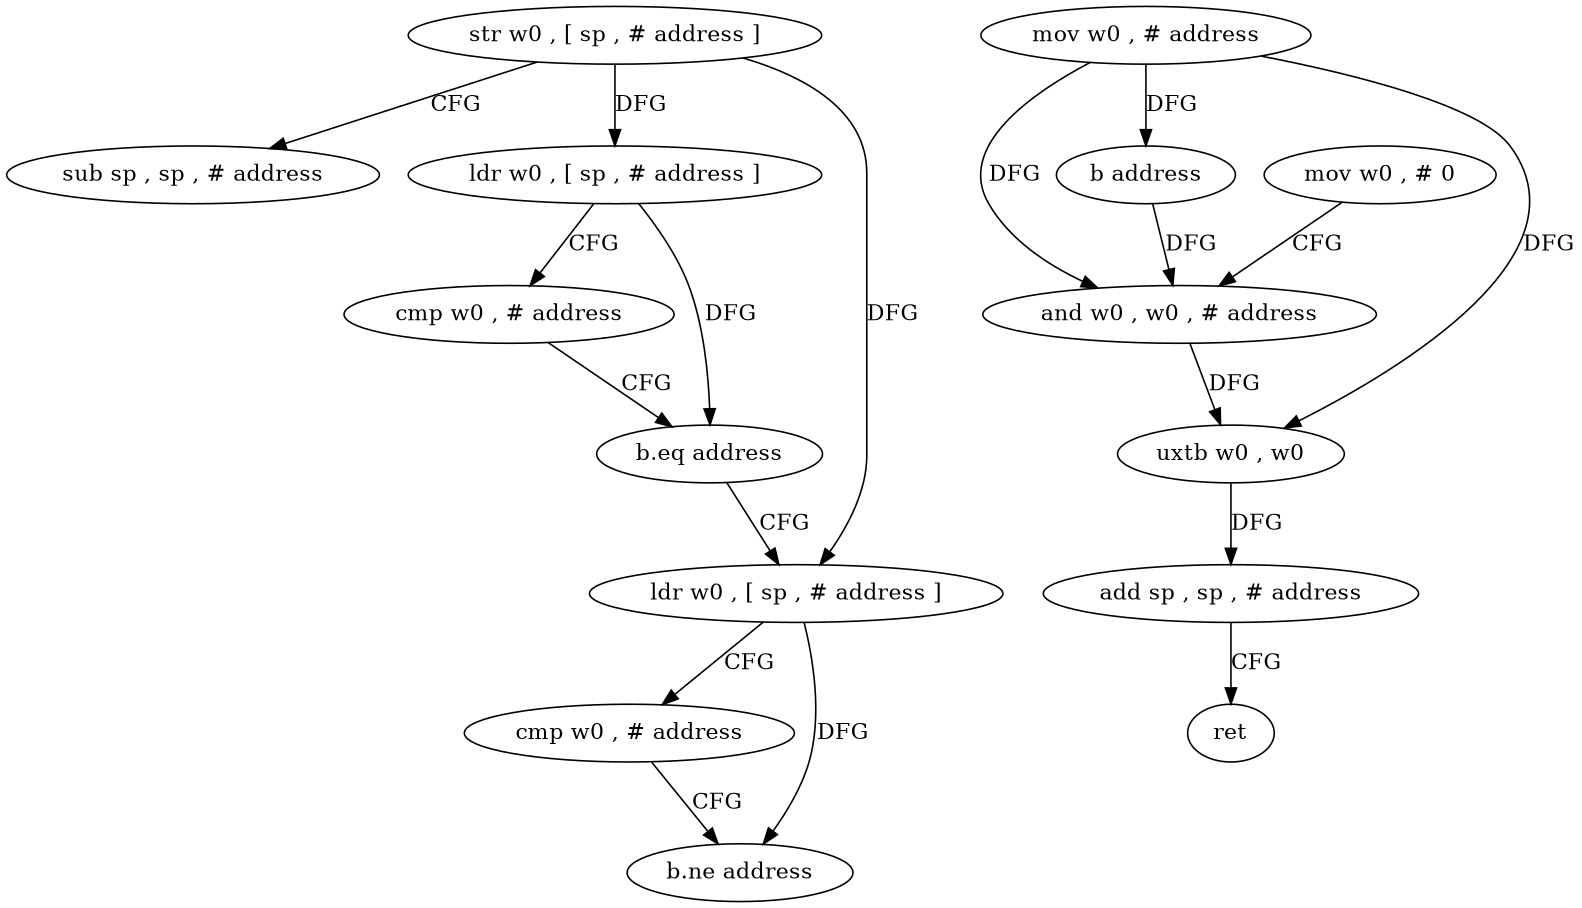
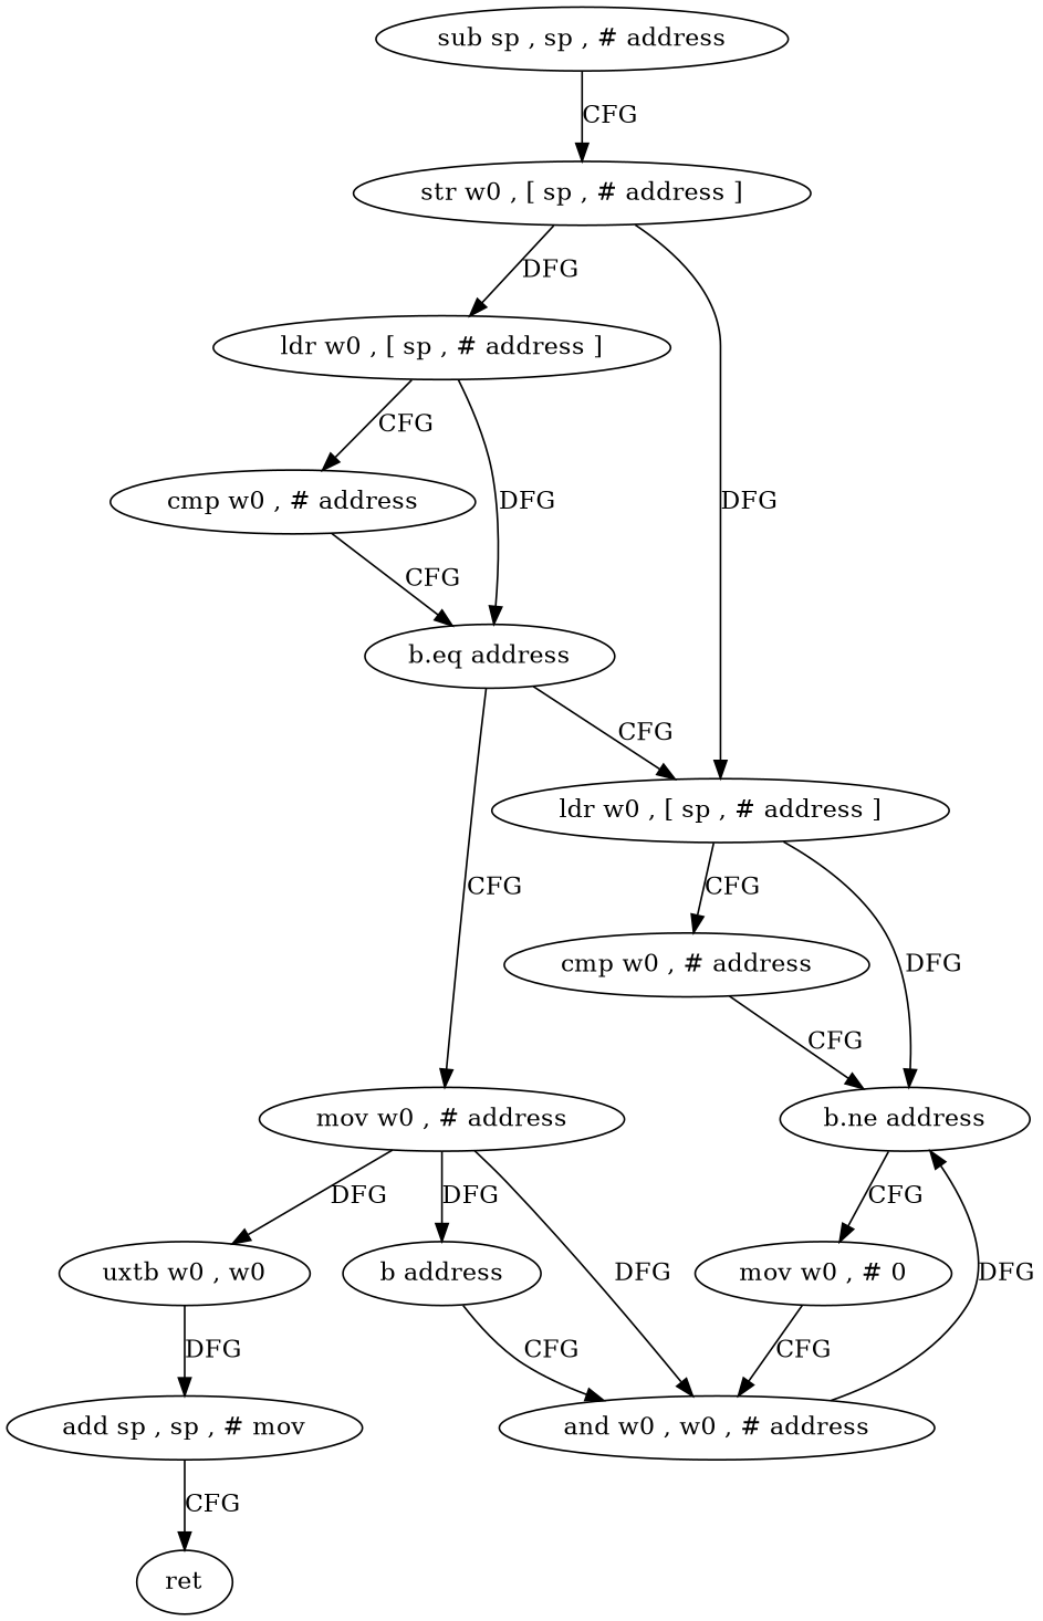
  digraph {
    n1 [label="sub sp , sp , # address"]
    n2 [label="str w0 , [ sp , # address ]"]
    n3 [label="ldr w0 , [ sp , # address ]"]
    n4 [label="ldr w0 , [ sp , # address ]"]
    n5 [label="cmp w0 , # address"]
    n6 [label="b.eq address"]
    n7 [label="cmp w0 , # address"]
    n8 [label="b.ne address"]
    n9 [label="mov w0 , # address"]
    n10 [label="b address"]
    n11 [label="and w0 , w0 , # address"]
    n12 [label="uxtb w0 , w0"]
-   n13 [label="add sp , sp , # address"]
+   n13 [label="add sp , sp , # mov"]
    n14 [label="mov w0 , # 0"]
    n15 [label=ret]
-   n2 -> n1 [label=CFG]
+   n1 -> n2 [label=CFG]
    n2 -> n3 [label=DFG]
    n2 -> n4 [label=DFG]
    n3 -> n5 [label=CFG]
    n3 -> n6 [label=DFG]
    n4 -> n7 [label=CFG]
    n4 -> n8 [label=DFG]
    n5 -> n6 [label=CFG]
    n6 -> n4 [label=CFG]
+   n6 -> n9 [label=CFG]
    n7 -> n8 [label=CFG]
+   n8 -> n14 [label=CFG]
    n9 -> n10 [label=DFG]
    n9 -> n11 [label=DFG]
    n9 -> n12 [label=DFG]
-   n10 -> n11 [label=DFG]
-   n11 -> n12 [label=DFG]
+   n10 -> n11 [label=CFG]
+   n11 -> n8 [label=DFG]
    n12 -> n13 [label=DFG]
    n13 -> n15 [label=CFG]
    n14 -> n11 [label=CFG]
  }
